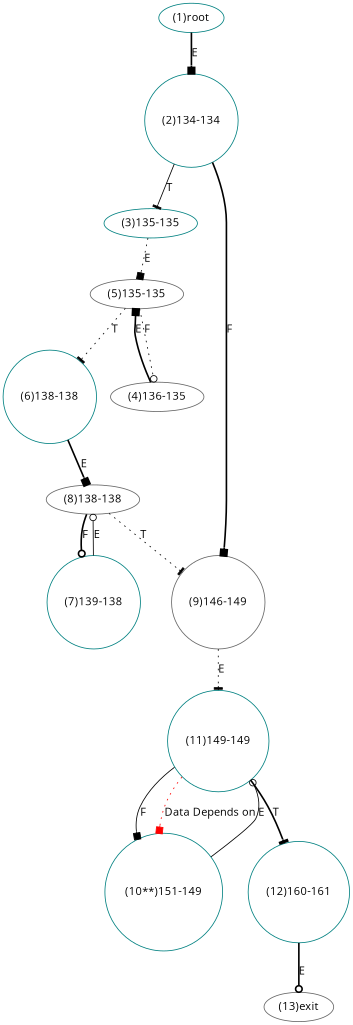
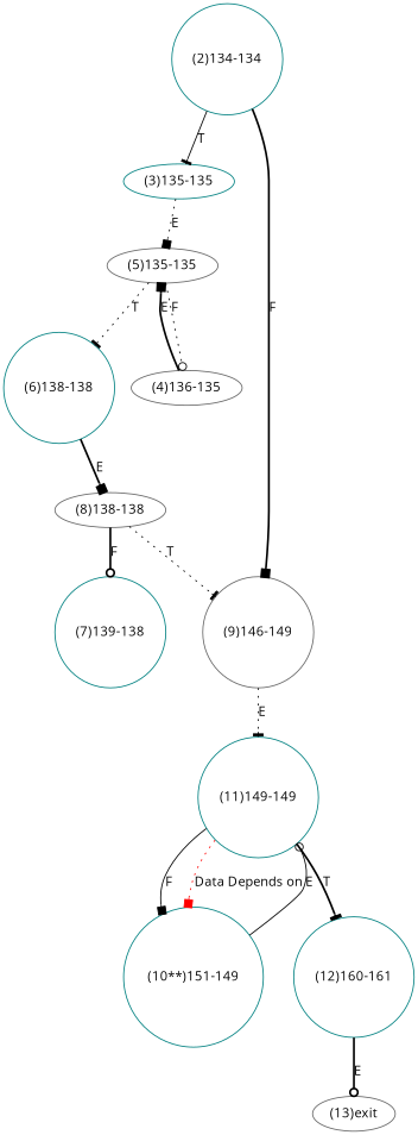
  digraph {
    fontname="Open Sans"
    node [color=teal fontname="Open Sans" shape=circle]
    edge [arrowhead=box fontname="Open Sans" style=bold]
-   n1 [label="(1)root" shape=ellipse]
    n2 [label="(2)134-134"]
    n3 [label="(3)135-135" shape=ellipse]
    n4 [color=gray40 label="(9)146-149"]
    n5 [color=gray40 label="(5)135-135" shape=ellipse]
    n6 [label="(11)149-149"]
    n7 [color=gray40 label="(4)136-135" shape=ellipse]
    n8 [label="(6)138-138"]
    n9 [color=gray40 label="(8)138-138" shape=ellipse]
    n10 [label="(7)139-138"]
    n11 [label="(10**)151-149"]
    n12 [label="(12)160-161"]
    n13 [color=gray40 label="(13)exit" shape=ellipse]
-   n1 -> n2 [label=E]
    n2 -> n3 [arrowhead=tee label=T style=solid]
    n2 -> n4 [label=F]
    n3 -> n5 [label=E style=dotted]
    n4 -> n6 [arrowhead=tee label=E style=dotted]
    n5 -> n7 [arrowhead=odot label=F style=dotted]
    n5 -> n8 [arrowhead=tee label=T style=dotted]
    n6 -> n11 [label=F style=solid]
    n6 -> n11 [color=red label="Data Depends on" style=dotted]
    n6 -> n12 [arrowhead=tee label=T]
    n7 -> n5 [label=E]
    n8 -> n9 [label=E]
    n9 -> n4 [arrowhead=tee label=T style=dotted]
    n9 -> n10 [arrowhead=odot label=F]
-   n10 -> n9 [arrowhead=odot label=E style=solid]
    n11 -> n6 [arrowhead=odot label=E style=solid]
    n12 -> n13 [arrowhead=odot label=E]
  }
